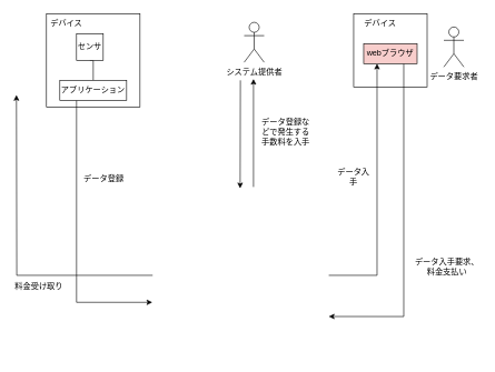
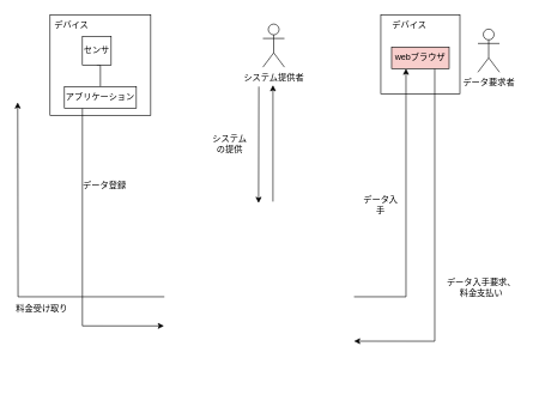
  <mxCell id="0" />
  <mxCell id="1" parent="0" />
  <mxCell id="2" value="" style="whiteSpace=wrap;html=1;aspect=fixed;" parent="1" vertex="1"><mxGeometry x="529" y="20" width="110" height="110" as="geometry" /></mxCell>
  <mxCell id="3" value="データ要求者" style="shape=umlActor;verticalLabelPosition=bottom;verticalAlign=top;html=1;outlineConnect=0;" parent="1" vertex="1"><mxGeometry x="664" y="40" width="30" height="60" as="geometry" /></mxCell>
  <mxCell id="4" value="" style="whiteSpace=wrap;html=1;aspect=fixed;" parent="1" vertex="1"><mxGeometry x="69" y="20" width="140" height="140" as="geometry" /></mxCell>
  <mxCell id="5" style="edgeStyle=orthogonalEdgeStyle;rounded=0;orthogonalLoop=1;jettySize=auto;html=1;exitX=0;exitY=0.5;exitDx=0;exitDy=0;" parent="1" source="7" edge="1"><mxGeometry relative="1" as="geometry"><mxPoint x="24" y="142" as="targetPoint" /></mxGeometry></mxCell>
  <mxCell id="6" style="edgeStyle=orthogonalEdgeStyle;rounded=0;orthogonalLoop=1;jettySize=auto;html=1;exitX=1;exitY=0.5;exitDx=0;exitDy=0;entryX=0.25;entryY=1;entryDx=0;entryDy=0;" parent="1" source="7" target="19" edge="1"><mxGeometry relative="1" as="geometry" /></mxCell>
  <mxCell id="7" value="" style="shape=image;verticalLabelPosition=bottom;labelBackgroundColor=#ffffff;verticalAlign=top;aspect=fixed;imageAspect=0;image=https://coin.z.com/jp/column/wp-content/uploads/sites/2/2019/08/g-img-section_3.png;" parent="1" vertex="1"><mxGeometry x="228" y="289" width="263.74" height="247" as="geometry" /></mxCell>
  <mxCell id="8" value="デバイス" style="text;html=1;strokeColor=none;fillColor=none;align=center;verticalAlign=middle;whiteSpace=wrap;rounded=0;" parent="1" vertex="1"><mxGeometry x="69" y="20" width="60" height="30" as="geometry" /></mxCell>
  <mxCell id="9" style="edgeStyle=orthogonalEdgeStyle;rounded=0;orthogonalLoop=1;jettySize=auto;html=1;exitX=0.5;exitY=1;exitDx=0;exitDy=0;entryX=0.5;entryY=0;entryDx=0;entryDy=0;endArrow=none;" parent="1" source="10" target="12" edge="1"><mxGeometry relative="1" as="geometry" /></mxCell>
  <mxCell id="10" value="センサ" style="whiteSpace=wrap;html=1;aspect=fixed;" parent="1" vertex="1"><mxGeometry x="114" y="50" width="40" height="40" as="geometry" /></mxCell>
  <mxCell id="11" style="edgeStyle=orthogonalEdgeStyle;rounded=0;orthogonalLoop=1;jettySize=auto;html=1;exitX=0.25;exitY=1;exitDx=0;exitDy=0;entryX=-0.002;entryY=0.664;entryDx=0;entryDy=0;entryPerimeter=0;" parent="1" source="12" target="7" edge="1"><mxGeometry relative="1" as="geometry" /></mxCell>
  <mxCell id="12" value="アプリケーション" style="rounded=0;whiteSpace=wrap;html=1;" parent="1" vertex="1"><mxGeometry x="89" y="120" width="100" height="30" as="geometry" /></mxCell>
  <mxCell id="13" style="edgeStyle=orthogonalEdgeStyle;rounded=0;orthogonalLoop=1;jettySize=auto;html=1;exitX=0.75;exitY=1;exitDx=0;exitDy=0;entryX=1;entryY=0.75;entryDx=0;entryDy=0;" parent="1" source="19" target="7" edge="1"><mxGeometry relative="1" as="geometry" /></mxCell>
  <mxCell id="14" value="デバイス" style="text;html=1;strokeColor=none;fillColor=none;align=center;verticalAlign=middle;whiteSpace=wrap;rounded=0;" parent="1" vertex="1"><mxGeometry x="539" y="20" width="60" height="30" as="geometry" /></mxCell>
  <mxCell id="15" value="料金受け取り" style="text;html=1;strokeColor=none;fillColor=none;align=center;verticalAlign=middle;whiteSpace=wrap;rounded=0;" parent="1" vertex="1"><mxGeometry x="20" y="414" width="76" height="30" as="geometry" /></mxCell>
- <mxCell id="16" value="データ登録" style="text;html=1;strokeColor=none;fillColor=none;align=center;verticalAlign=middle;whiteSpace=wrap;rounded=0;" parent="1" vertex="1"><mxGeometry x="120" y="252" width="70" height="30" as="geometry" /></mxCell>
+ <mxCell id="16" value="データ登録" style="text;html=1;strokeColor=none;fillColor=none;align=center;verticalAlign=middle;whiteSpace=wrap;rounded=0;" parent="1" vertex="1"><mxGeometry x="110" y="242" width="70" height="30" as="geometry" /></mxCell>
  <mxCell id="17" value="データ入手要求、料金支払い" style="text;html=1;strokeColor=none;fillColor=none;align=center;verticalAlign=middle;whiteSpace=wrap;rounded=0;" parent="1" vertex="1"><mxGeometry x="619" y="385" width="100" height="30" as="geometry" /></mxCell>
- <mxCell id="18" value="データ入手" style="text;html=1;strokeColor=none;fillColor=none;align=center;verticalAlign=middle;whiteSpace=wrap;rounded=0;" parent="1" vertex="1"><mxGeometry x="499" y="250" width="60" height="30" as="geometry" /></mxCell>
+ <mxCell id="18" value="データ入手" style="text;html=1;strokeColor=none;fillColor=none;align=center;verticalAlign=middle;whiteSpace=wrap;rounded=0;" parent="1" vertex="1"><mxGeometry x="499" y="270" width="60" height="30" as="geometry" /></mxCell>
  <mxCell id="19" value="webブラウザ" style="rounded=0;whiteSpace=wrap;html=1;fillColor=#f8cecc;" parent="1" vertex="1"><mxGeometry x="544" y="65" width="80" height="30" as="geometry" /></mxCell>
  <mxCell id="20" value="システム提供者" style="shape=umlActor;verticalLabelPosition=bottom;verticalAlign=top;html=1;outlineConnect=0;" vertex="1" parent="1"><mxGeometry x="365" y="33" width="30" height="60" as="geometry" /></mxCell>
  <mxCell id="21" value="" style="endArrow=classic;html=1;rounded=0;" edge="1" parent="1"><mxGeometry width="50" height="50" relative="1" as="geometry"><mxPoint x="359.37" y="120" as="sourcePoint" /><mxPoint x="359" y="282" as="targetPoint" /></mxGeometry></mxCell>
  <mxCell id="22" value="" style="endArrow=classic;html=1;rounded=0;" edge="1" parent="1"><mxGeometry width="50" height="50" relative="1" as="geometry"><mxPoint x="379" y="280" as="sourcePoint" /><mxPoint x="379" y="118" as="targetPoint" /></mxGeometry></mxCell>
- <mxCell id="23" value="データ登録などで発生する手数料を入手" style="text;html=1;strokeColor=none;fillColor=none;align=center;verticalAlign=middle;whiteSpace=wrap;rounded=0;" vertex="1" parent="1"><mxGeometry x="387" y="182" width="81" height="30" as="geometry" /></mxCell>
+ <mxCell id="24" value="システムの提供" style="text;html=1;strokeColor=none;fillColor=none;align=center;verticalAlign=middle;whiteSpace=wrap;rounded=0;" vertex="1" parent="1"><mxGeometry x="289" y="184" width="60" height="30" as="geometry" /></mxCell>
